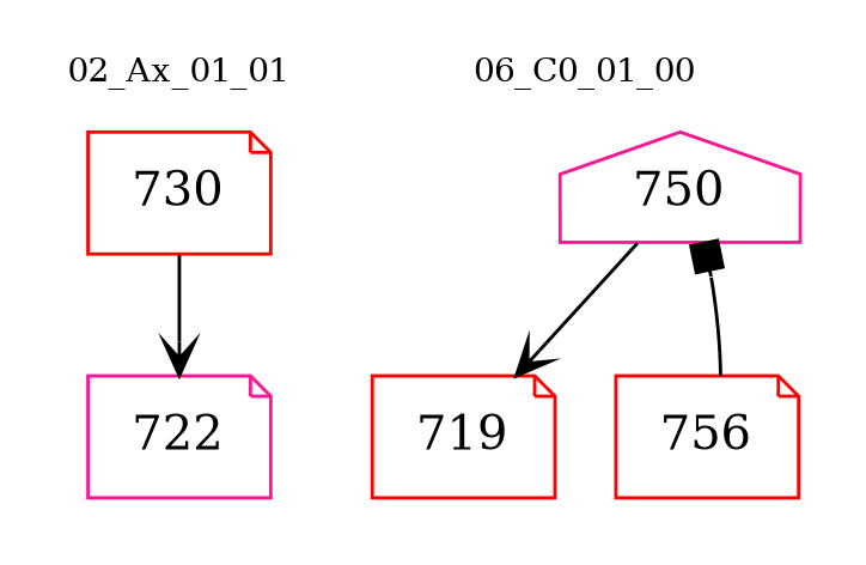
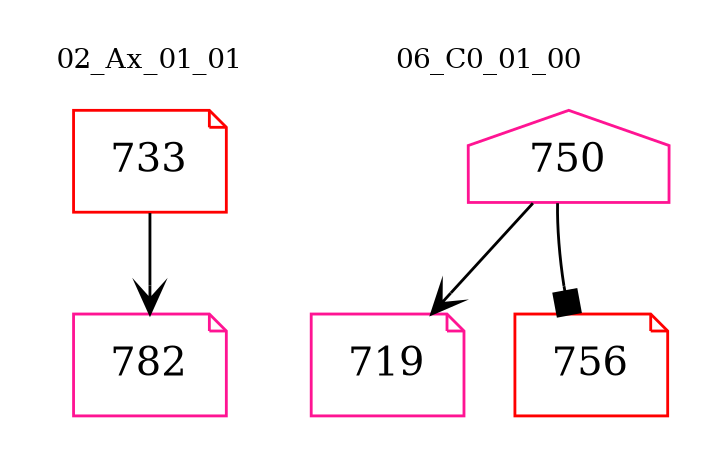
  digraph {
    node [color=deeppink shape=note]
    edge [arrowhead=vee color=black]
-   n1 [color=red label=730]
-   n2 [label=722]
+   n1 [color=red label=733]
+   n2 [label=782]
    n3 [label=750 shape=house]
-   n4 [color=red label=719]
+   n4 [label=719]
    n5 [color=red label=756]
    subgraph cluster_1 {
      color=white
      fontsize=10
      label="02_Ax_01_01"
      n1
      n2
    }
    subgraph cluster_2 {
      color=white
      fontsize=10
      label="06_C0_01_00"
      n3
      n4
      n5
    }
    n1 -> n2
    n3 -> n4
-   n5 -> n3 [arrowhead=box]
+   n3 -> n5 [arrowhead=box]
  }
